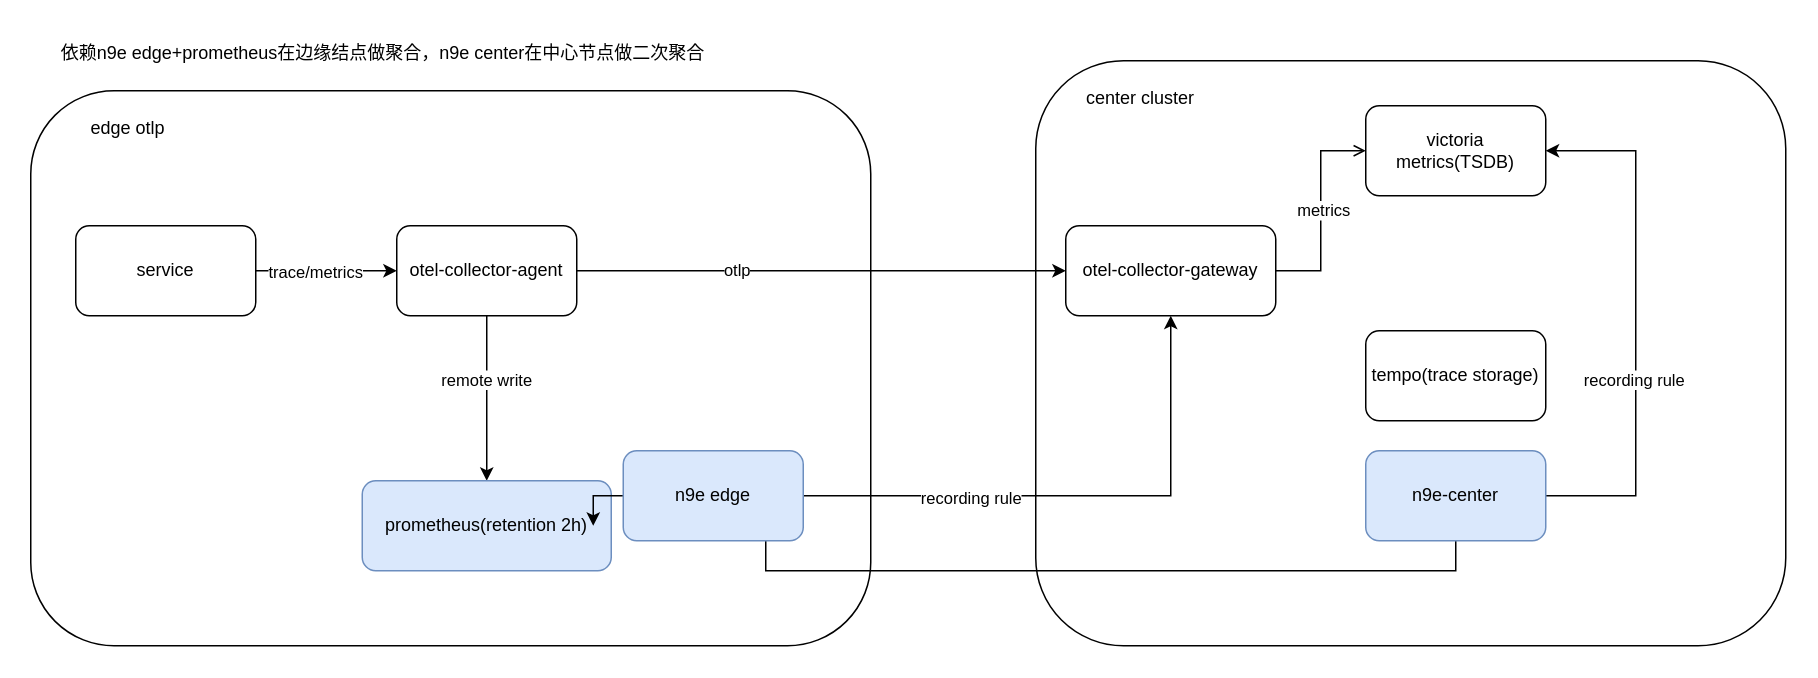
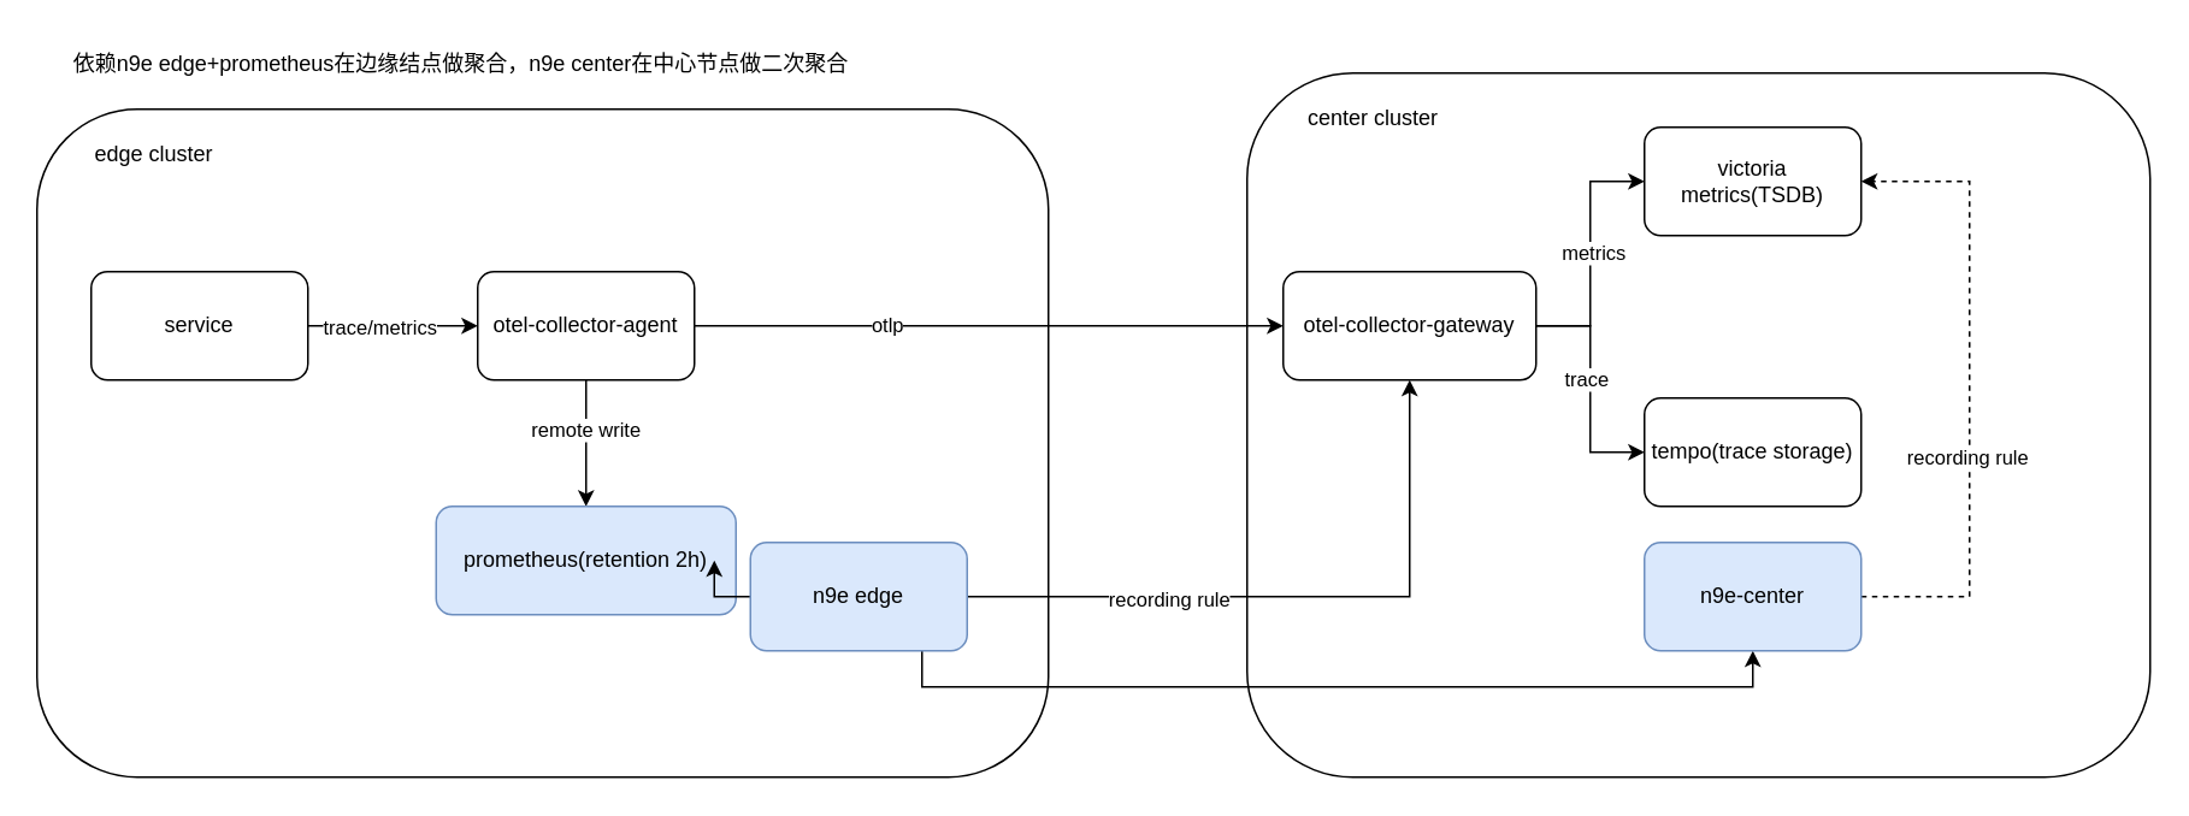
  <mxCell id="0" />
  <mxCell id="1" parent="0" />
  <mxCell id="2" value="" style="rounded=1;whiteSpace=wrap;html=1;" vertex="1" parent="1"><mxGeometry x="690" y="40" width="500" height="390" as="geometry" /></mxCell>
  <mxCell id="3" value="" style="rounded=1;whiteSpace=wrap;html=1;" vertex="1" parent="1"><mxGeometry x="20" y="60" width="560" height="370" as="geometry" /></mxCell>
  <mxCell id="4" value="" style="edgeStyle=orthogonalEdgeStyle;rounded=0;orthogonalLoop=1;jettySize=auto;html=1;" edge="1" parent="1" source="6" target="11"><mxGeometry relative="1" as="geometry" /></mxCell>
  <mxCell id="5" value="trace/metrics" style="edgeLabel;html=1;align=center;verticalAlign=middle;resizable=0;points=[];" vertex="1" connectable="0" parent="4"><mxGeometry x="-0.175" relative="1" as="geometry"><mxPoint as="offset" /></mxGeometry></mxCell>
  <mxCell id="6" value="service" style="rounded=1;whiteSpace=wrap;html=1;" vertex="1" parent="1"><mxGeometry x="50" y="150" width="120" height="60" as="geometry" /></mxCell>
  <mxCell id="7" value="" style="edgeStyle=orthogonalEdgeStyle;rounded=0;orthogonalLoop=1;jettySize=auto;html=1;" edge="1" parent="1" source="11" target="16"><mxGeometry relative="1" as="geometry" /></mxCell>
  <mxCell id="8" value="otlp" style="edgeLabel;html=1;align=center;verticalAlign=middle;resizable=0;points=[];" vertex="1" connectable="0" parent="7"><mxGeometry x="-0.349" y="1" relative="1" as="geometry"><mxPoint as="offset" /></mxGeometry></mxCell>
  <mxCell id="9" value="" style="edgeStyle=orthogonalEdgeStyle;rounded=0;orthogonalLoop=1;jettySize=auto;html=1;" edge="1" parent="1" source="11" target="21"><mxGeometry relative="1" as="geometry" /></mxCell>
  <mxCell id="10" value="remote write" style="edgeLabel;html=1;align=center;verticalAlign=middle;resizable=0;points=[];" vertex="1" connectable="0" parent="9"><mxGeometry x="-0.229" y="-1" relative="1" as="geometry"><mxPoint as="offset" /></mxGeometry></mxCell>
  <mxCell id="11" value="otel-collector-agent" style="rounded=1;whiteSpace=wrap;html=1;" vertex="1" parent="1"><mxGeometry x="264" y="150" width="120" height="60" as="geometry" /></mxCell>
- <mxCell id="12" style="edgeStyle=orthogonalEdgeStyle;rounded=0;orthogonalLoop=1;jettySize=auto;html=1;entryX=0;entryY=0.5;entryDx=0;entryDy=0;endArrow=open;" edge="1" parent="1" source="16" target="18"><mxGeometry relative="1" as="geometry" /></mxCell>
+ <mxCell id="12" style="edgeStyle=orthogonalEdgeStyle;rounded=0;orthogonalLoop=1;jettySize=auto;html=1;entryX=0;entryY=0.5;entryDx=0;entryDy=0;" edge="1" parent="1" source="16" target="18"><mxGeometry relative="1" as="geometry" /></mxCell>
  <mxCell id="13" value="metrics" style="edgeLabel;html=1;align=center;verticalAlign=middle;resizable=0;points=[];" vertex="1" connectable="0" parent="12"><mxGeometry x="0.014" y="-1" relative="1" as="geometry"><mxPoint as="offset" /></mxGeometry></mxCell>
+ <mxCell id="14" style="edgeStyle=orthogonalEdgeStyle;rounded=0;orthogonalLoop=1;jettySize=auto;html=1;entryX=0;entryY=0.5;entryDx=0;entryDy=0;" edge="1" parent="1" source="16" target="19"><mxGeometry relative="1" as="geometry" /></mxCell>
+ <mxCell id="15" value="trace" style="edgeLabel;html=1;align=center;verticalAlign=middle;resizable=0;points=[];" vertex="1" connectable="0" parent="14"><mxGeometry x="-0.1" y="-3" relative="1" as="geometry"><mxPoint as="offset" /></mxGeometry></mxCell>
  <mxCell id="16" value="otel-collector-gateway" style="rounded=1;whiteSpace=wrap;html=1;" vertex="1" parent="1"><mxGeometry x="710" y="150" width="140" height="60" as="geometry" /></mxCell>
- <mxCell id="17" value="edge otlp" style="text;html=1;align=center;verticalAlign=middle;whiteSpace=wrap;rounded=0;" vertex="1" parent="1"><mxGeometry x="40" y="70" width="90" height="30" as="geometry" /></mxCell>
+ <mxCell id="17" value="edge cluster" style="text;html=1;align=center;verticalAlign=middle;whiteSpace=wrap;rounded=0;" vertex="1" parent="1"><mxGeometry x="40" y="70" width="90" height="30" as="geometry" /></mxCell>
  <mxCell id="18" value="victoria metrics(TSDB)" style="rounded=1;whiteSpace=wrap;html=1;" vertex="1" parent="1"><mxGeometry x="910" y="70" width="120" height="60" as="geometry" /></mxCell>
  <mxCell id="19" value="tempo(trace storage)" style="rounded=1;whiteSpace=wrap;html=1;" vertex="1" parent="1"><mxGeometry x="910" y="220" width="120" height="60" as="geometry" /></mxCell>
  <mxCell id="20" value="center cluster" style="text;html=1;align=center;verticalAlign=middle;whiteSpace=wrap;rounded=0;" vertex="1" parent="1"><mxGeometry x="710" y="50" width="100" height="30" as="geometry" /></mxCell>
- <mxCell id="21" value="prometheus(retention 2h)" style="rounded=1;whiteSpace=wrap;html=1;fillColor=#dae8fc;strokeColor=#6c8ebf;" vertex="1" parent="1"><mxGeometry x="241" y="320" width="166" height="60" as="geometry" /></mxCell>
+ <mxCell id="21" value="prometheus(retention 2h)" style="rounded=1;whiteSpace=wrap;html=1;fillColor=#dae8fc;strokeColor=#6c8ebf;" vertex="1" parent="1"><mxGeometry x="241" y="280" width="166" height="60" as="geometry" /></mxCell>
  <mxCell id="22" value="" style="edgeStyle=orthogonalEdgeStyle;rounded=0;orthogonalLoop=1;jettySize=auto;html=1;" edge="1" parent="1" source="26" target="21"><mxGeometry relative="1" as="geometry" /></mxCell>
  <mxCell id="23" style="edgeStyle=orthogonalEdgeStyle;rounded=0;orthogonalLoop=1;jettySize=auto;html=1;entryX=0.5;entryY=1;entryDx=0;entryDy=0;" edge="1" parent="1" source="26" target="16"><mxGeometry relative="1" as="geometry" /></mxCell>
  <mxCell id="24" value="recording rule" style="edgeLabel;html=1;align=center;verticalAlign=middle;resizable=0;points=[];" vertex="1" connectable="0" parent="23"><mxGeometry x="-0.394" y="-1" relative="1" as="geometry"><mxPoint as="offset" /></mxGeometry></mxCell>
- <mxCell id="25" style="edgeStyle=orthogonalEdgeStyle;rounded=0;orthogonalLoop=1;jettySize=auto;html=1;entryX=0.5;entryY=1;entryDx=0;entryDy=0;endArrow=none;" edge="1" parent="1" source="26" target="29"><mxGeometry relative="1" as="geometry"><Array as="points"><mxPoint x="510" y="380" /></Array></mxGeometry></mxCell>
+ <mxCell id="25" style="edgeStyle=orthogonalEdgeStyle;rounded=0;orthogonalLoop=1;jettySize=auto;html=1;entryX=0.5;entryY=1;entryDx=0;entryDy=0;" edge="1" parent="1" source="26" target="29"><mxGeometry relative="1" as="geometry"><Array as="points"><mxPoint x="510" y="380" /></Array></mxGeometry></mxCell>
  <mxCell id="26" value="n9e edge" style="rounded=1;whiteSpace=wrap;html=1;fillColor=#dae8fc;strokeColor=#6c8ebf;" vertex="1" parent="1"><mxGeometry x="415" y="300" width="120" height="60" as="geometry" /></mxCell>
- <mxCell id="27" style="edgeStyle=orthogonalEdgeStyle;rounded=0;orthogonalLoop=1;jettySize=auto;html=1;entryX=1;entryY=0.5;entryDx=0;entryDy=0;" edge="1" parent="1" source="29" target="18"><mxGeometry relative="1" as="geometry"><Array as="points"><mxPoint x="1090" y="330" /><mxPoint x="1090" y="100" /></Array></mxGeometry></mxCell>
+ <mxCell id="27" style="edgeStyle=orthogonalEdgeStyle;rounded=0;orthogonalLoop=1;jettySize=auto;html=1;entryX=1;entryY=0.5;entryDx=0;entryDy=0;dashed=1;" edge="1" parent="1" source="29" target="18"><mxGeometry relative="1" as="geometry"><Array as="points"><mxPoint x="1090" y="330" /><mxPoint x="1090" y="100" /></Array></mxGeometry></mxCell>
  <mxCell id="28" value="recording rule" style="edgeLabel;html=1;align=center;verticalAlign=middle;resizable=0;points=[];" vertex="1" connectable="0" parent="27"><mxGeometry x="-0.211" y="2" relative="1" as="geometry"><mxPoint as="offset" /></mxGeometry></mxCell>
  <mxCell id="29" value="n9e-center" style="rounded=1;whiteSpace=wrap;html=1;fillColor=#dae8fc;strokeColor=#6c8ebf;" vertex="1" parent="1"><mxGeometry x="910" y="300" width="120" height="60" as="geometry" /></mxCell>
  <mxCell id="30" value="依赖n9e edge+prometheus在边缘结点做聚合，n9e center在中心节点做二次聚合" style="text;html=1;align=center;verticalAlign=middle;whiteSpace=wrap;rounded=0;" vertex="1" parent="1"><mxGeometry x="20" y="20" width="470" height="30" as="geometry" /></mxCell>
